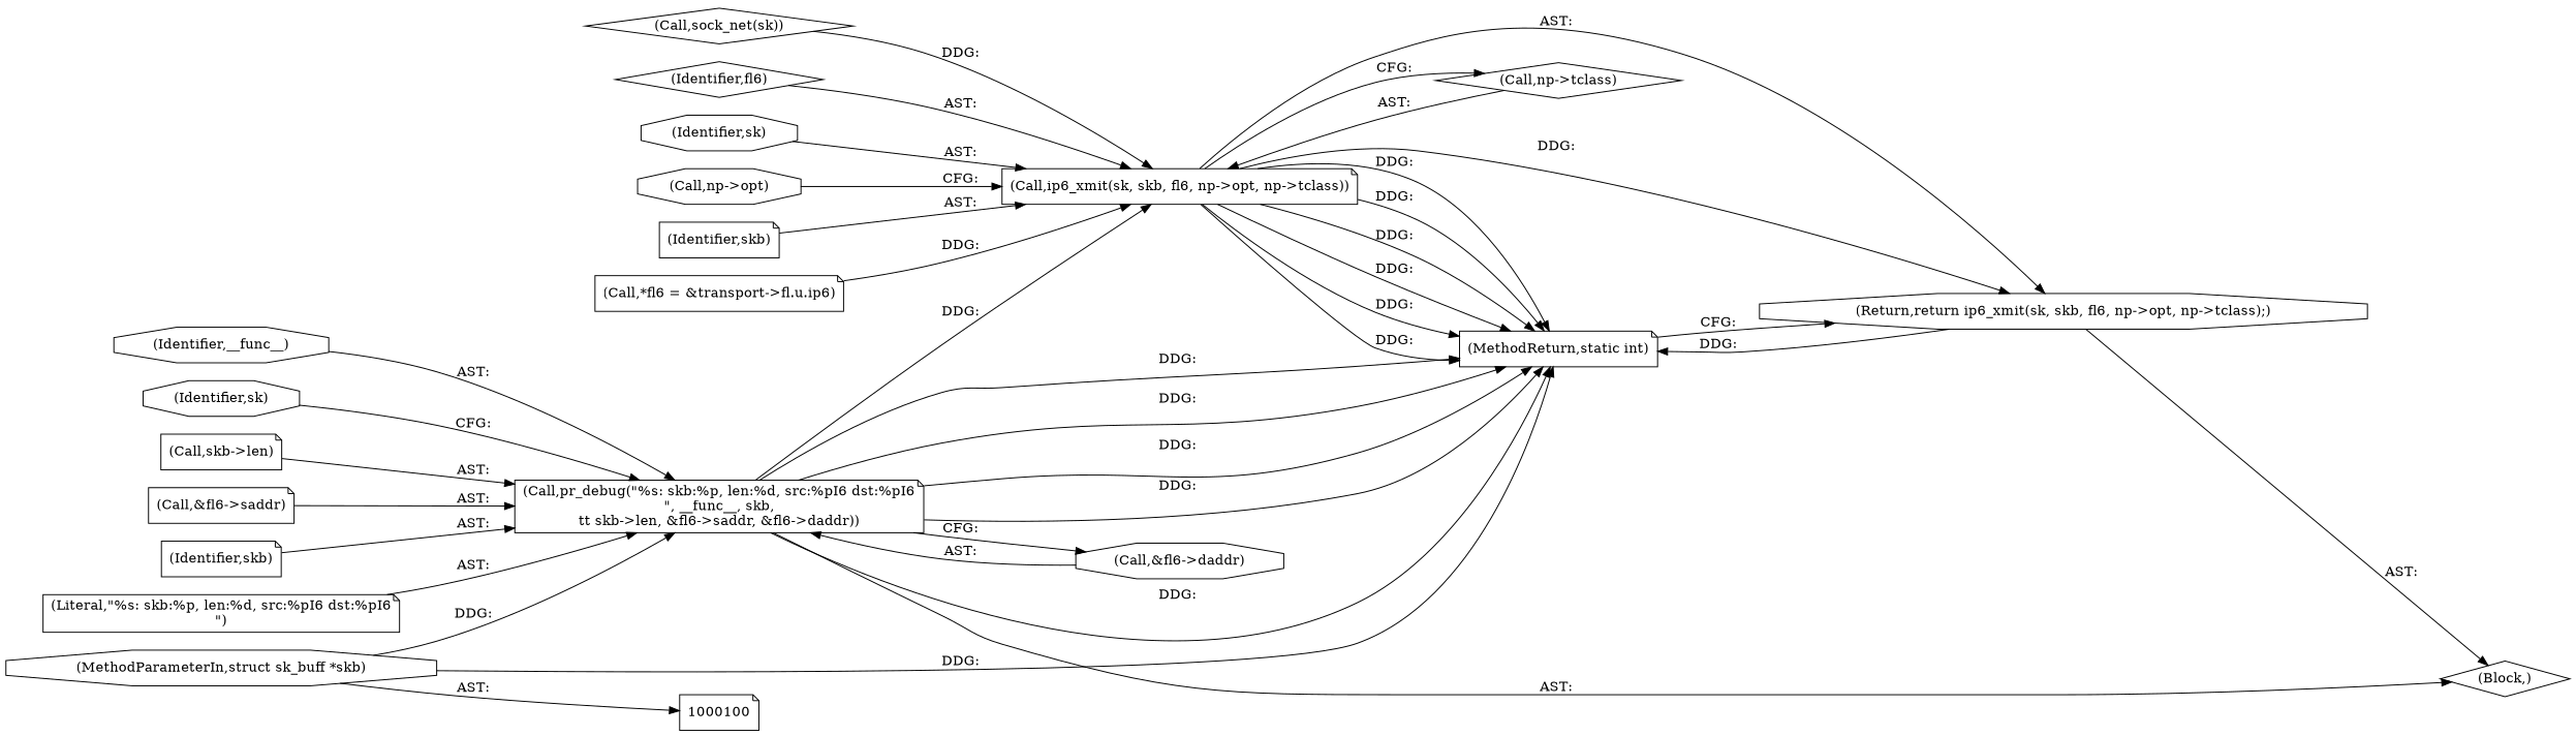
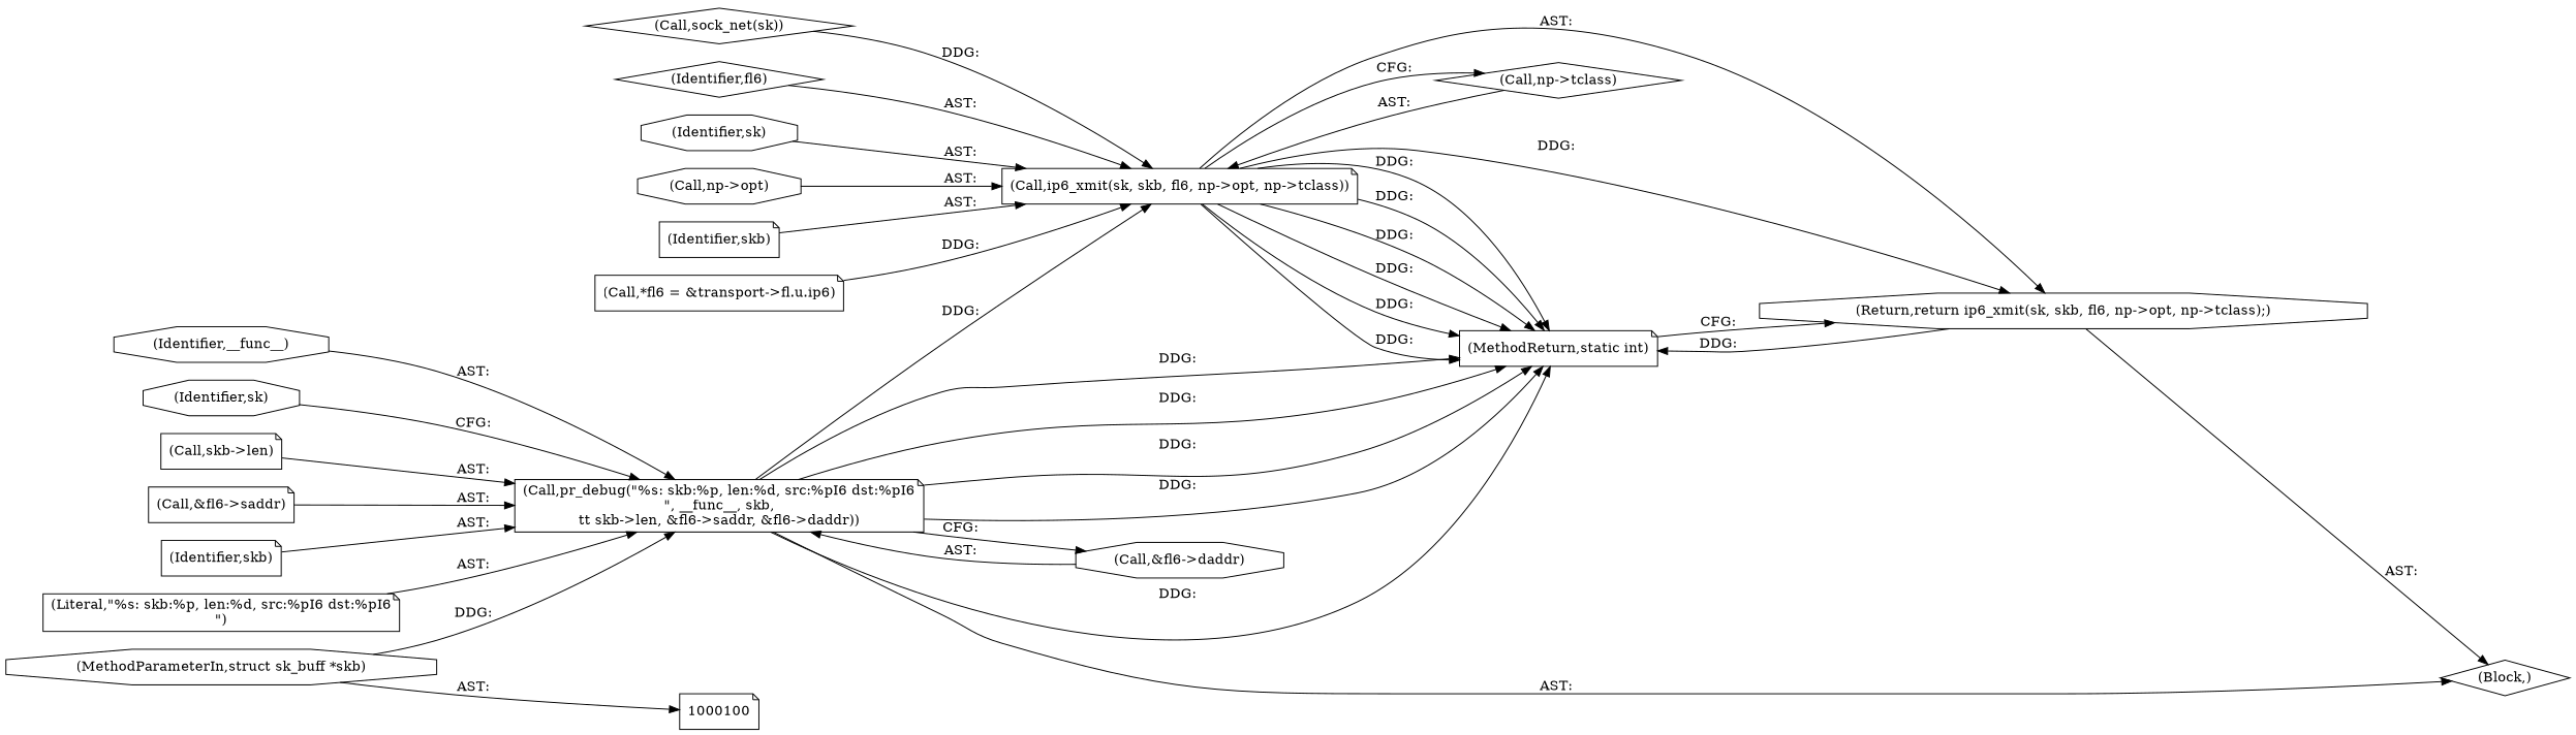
  digraph {
    fontname="DejaVu Serif"
    rankdir=LR
    node [fontname="DejaVu Serif" shape=note]
    edge [fontname="DejaVu Serif"]
    n1 [label="(Call,pr_debug(\"%s: skb:%p, len:%d, src:%pI6 dst:%pI6\n\", __func__, skb,\n\t\t skb->len, &fl6->saddr, &fl6->daddr))"]
    n2 [label="(Call,ip6_xmit(sk, skb, fl6, np->opt, np->tclass))"]
    n3 [label="(Call,&fl6->daddr)" shape=octagon]
    n4 [label="(MethodReturn,static int)"]
    n5 [label="(Block,)" shape=diamond]
    n6 [label="(Return,return ip6_xmit(sk, skb, fl6, np->opt, np->tclass);)" shape=octagon]
    n7 [label="(Call,np->tclass)" shape=diamond]
    n8 [label="(MethodParameterIn,struct sk_buff *skb)" shape=octagon]
    1000100
    n10 [label="(Identifier,sk)" shape=octagon]
    n11 [label="(Call,skb->len)"]
    n12 [label="(Identifier,skb)"]
    n13 [label="(Call,*fl6 = &transport->fl.u.ip6)"]
    n14 [label="(Call,&fl6->saddr)"]
    n15 [label="(Call,sock_net(sk))" shape=diamond]
    n16 [label="(Identifier,fl6)" shape=diamond]
    n17 [label="(Identifier,sk)" shape=octagon]
    n18 [label="(Identifier,skb)"]
    n19 [label="(Literal,\"%s: skb:%p, len:%d, src:%pI6 dst:%pI6\n\")"]
    n20 [label="(Identifier,__func__)" shape=octagon]
    n21 [label="(Call,np->opt)" shape=octagon]
    n1 -> n2 [label="DDG: "]
    n1 -> n3 [label="CFG: "]
    n1 -> n4 [label="DDG: "]
    n1 -> n4 [label="DDG: "]
    n1 -> n4 [label="DDG: "]
    n1 -> n4 [label="DDG: "]
    n1 -> n4 [label="DDG: "]
    n1 -> n5 [label="AST: "]
    n2 -> n4 [label="DDG: "]
    n2 -> n4 [label="DDG: "]
    n2 -> n4 [label="DDG: "]
    n2 -> n4 [label="DDG: "]
    n2 -> n4 [label="DDG: "]
    n2 -> n4 [label="DDG: "]
    n2 -> n6 [label="AST: "]
    n2 -> n6 [label="DDG: "]
    n2 -> n7 [label="CFG: "]
    n3 -> n1 [label="AST: "]
    n4 -> n6 [label="CFG: "]
    n6 -> n4 [label="DDG: "]
    n6 -> n5 [label="AST: "]
    n7 -> n2 [label="AST: "]
    n8 -> n1 [label="DDG: "]
-   n8 -> n4 [label="DDG: "]
    n8 -> 1000100 [label="AST: "]
    n10 -> n1 [label="CFG: "]
    n11 -> n1 [label="AST: "]
    n12 -> n2 [label="AST: "]
    n13 -> n2 [label="DDG: "]
    n14 -> n1 [label="AST: "]
    n15 -> n2 [label="DDG: "]
    n16 -> n2 [label="AST: "]
    n17 -> n2 [label="AST: "]
    n18 -> n1 [label="AST: "]
    n19 -> n1 [label="AST: "]
    n20 -> n1 [label="AST: "]
-   n21 -> n2 [label="CFG: "]
+   n21 -> n2 [label="AST: "]
  }
